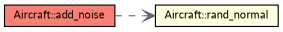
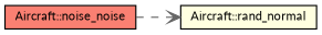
  digraph {
    rankdir=LR
    fontname=Lato
    node [color=black fontname=Lato fontsize=10 shape=record style=filled]
-   n1 [fillcolor=salmon fontcolor=black height=0.2 label="Aircraft::add_noise" width=0.4]
+   n1 [fillcolor=salmon fontcolor=black height=0.2 label="Aircraft::noise_noise" width=0.4]
    n2 [fillcolor=lightyellow height=0.2 label="Aircraft::rand_normal" width=0.4]
    n1 -> n2 [color=gray40 fontname=Lato fontsize=10 labelfontname=Helvetica labelfontsize=10 style=dashed arrowhead=vee]
  }
